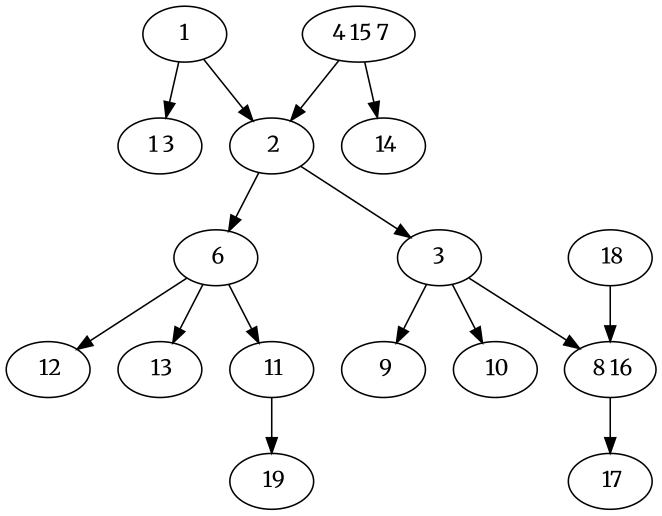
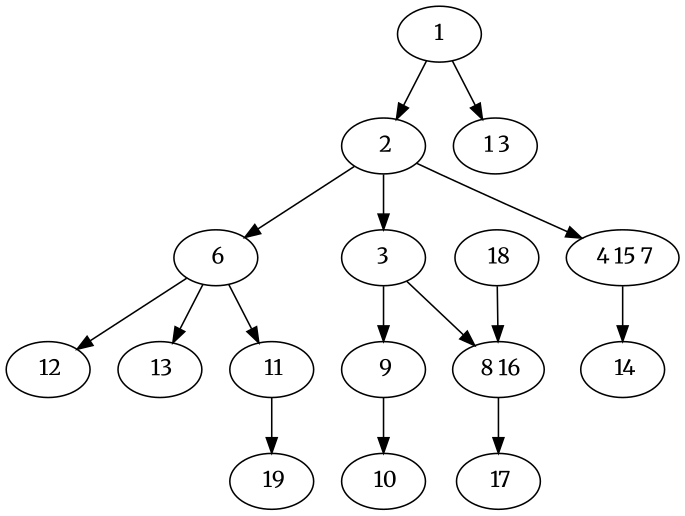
  digraph {
    fontname=Merriweather
    node [fontname=Merriweather]
    edge [fontname=Merriweather]
    n1 [label=1]
    " 2"
    " 1 3"
    " 6"
    n5 [label=3]
    " 4 15 7"
    " 12"
    " 13"
    " 11"
    " 9"
    " 10"
    " 8 16"
    " 14"
    " 19"
    " 17"
    " 18"
    n1 -> " 2"
    n1 -> " 1 3"
    " 2" -> " 6"
    " 2" -> n5
-   " 4 15 7" -> " 2"
+   " 2" -> " 4 15 7"
    " 6" -> " 12"
    " 6" -> " 13"
    " 6" -> " 11"
    n5 -> " 9"
-   n5 -> " 10"
+   " 9" -> " 10"
    n5 -> " 8 16"
    " 4 15 7" -> " 14"
    " 11" -> " 19"
    " 8 16" -> " 17"
    " 18" -> " 8 16"
  }
